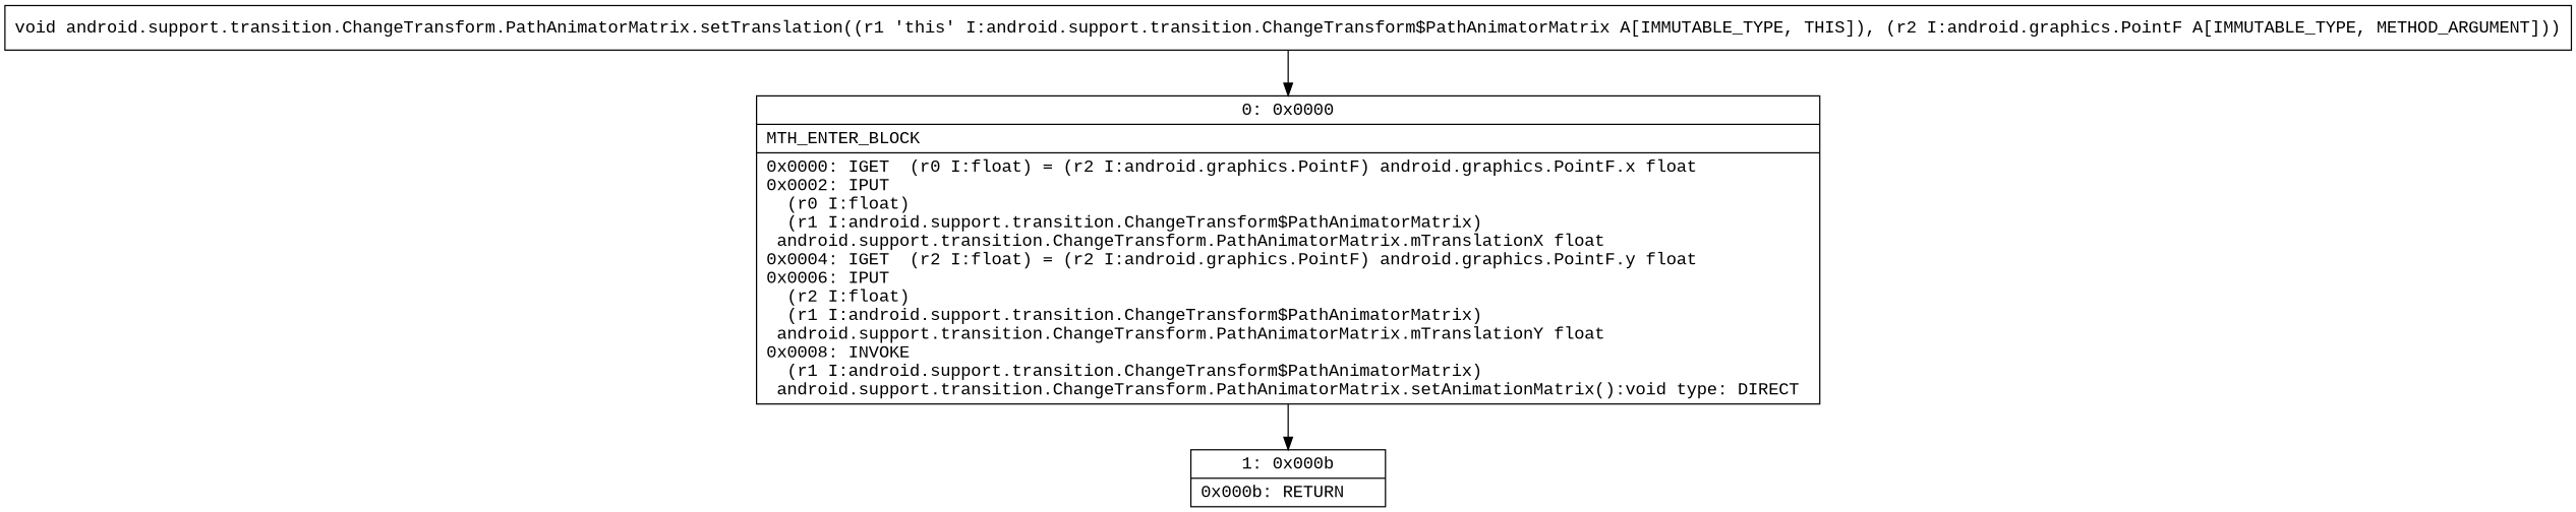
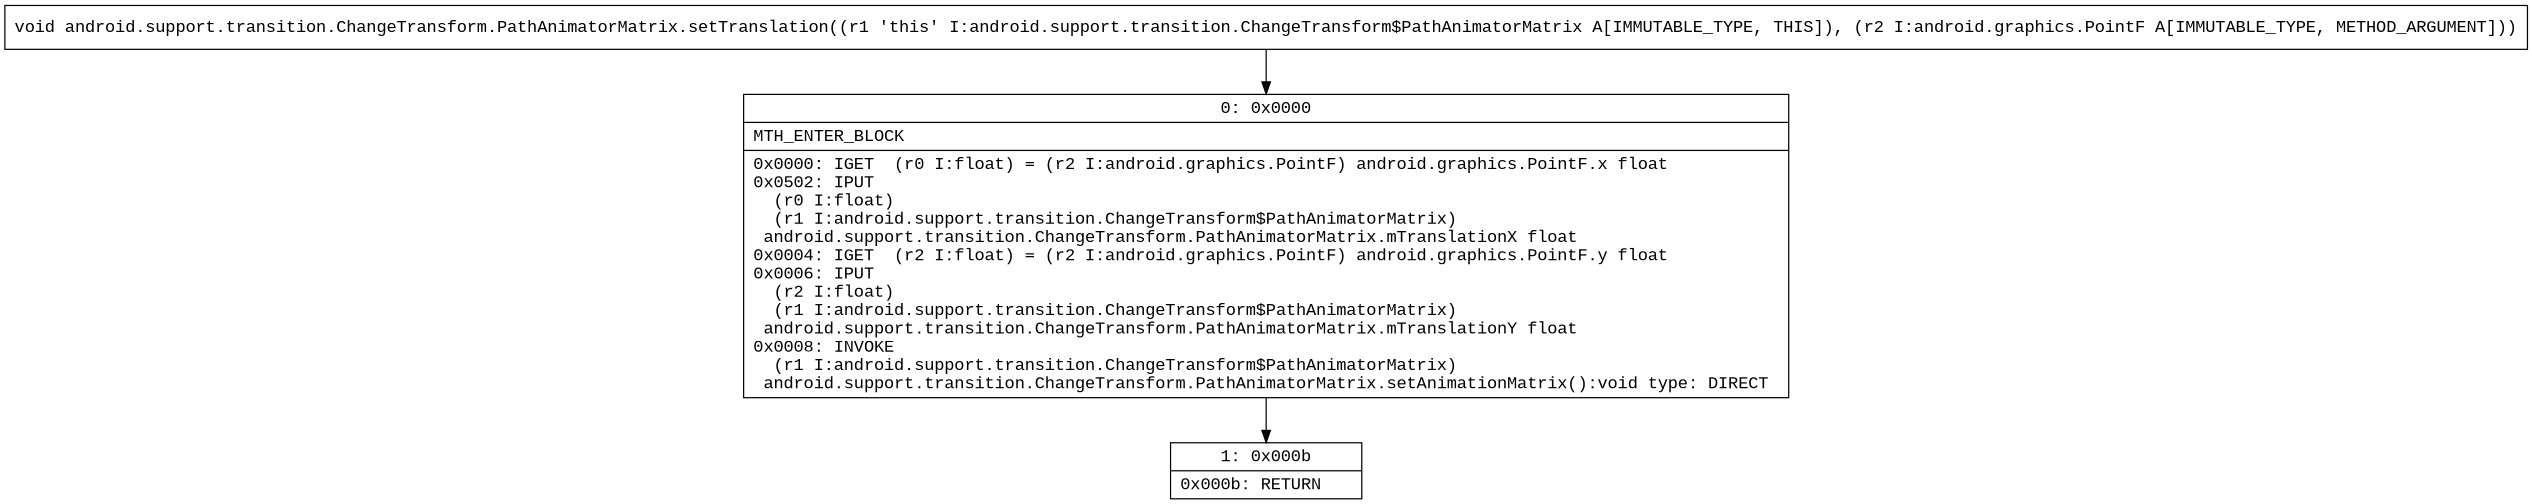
  digraph {
    fontname="Liberation Mono"
    node [shape=record fontname="Liberation Mono"]
    edge [fontname="Liberation Mono"]
-   n1 [label="{0\:\ 0x0000|MTH_ENTER_BLOCK\l|0x0000: IGET  (r0 I:float) = (r2 I:android.graphics.PointF) android.graphics.PointF.x float \l0x0002: IPUT  \l  (r0 I:float)\l  (r1 I:android.support.transition.ChangeTransform$PathAnimatorMatrix)\l android.support.transition.ChangeTransform.PathAnimatorMatrix.mTranslationX float \l0x0004: IGET  (r2 I:float) = (r2 I:android.graphics.PointF) android.graphics.PointF.y float \l0x0006: IPUT  \l  (r2 I:float)\l  (r1 I:android.support.transition.ChangeTransform$PathAnimatorMatrix)\l android.support.transition.ChangeTransform.PathAnimatorMatrix.mTranslationY float \l0x0008: INVOKE  \l  (r1 I:android.support.transition.ChangeTransform$PathAnimatorMatrix)\l android.support.transition.ChangeTransform.PathAnimatorMatrix.setAnimationMatrix():void type: DIRECT \l}"]
+   n1 [label="{0\:\ 0x0000|MTH_ENTER_BLOCK\l|0x0000: IGET  (r0 I:float) = (r2 I:android.graphics.PointF) android.graphics.PointF.x float \l0x0502: IPUT  \l  (r0 I:float)\l  (r1 I:android.support.transition.ChangeTransform$PathAnimatorMatrix)\l android.support.transition.ChangeTransform.PathAnimatorMatrix.mTranslationX float \l0x0004: IGET  (r2 I:float) = (r2 I:android.graphics.PointF) android.graphics.PointF.y float \l0x0006: IPUT  \l  (r2 I:float)\l  (r1 I:android.support.transition.ChangeTransform$PathAnimatorMatrix)\l android.support.transition.ChangeTransform.PathAnimatorMatrix.mTranslationY float \l0x0008: INVOKE  \l  (r1 I:android.support.transition.ChangeTransform$PathAnimatorMatrix)\l android.support.transition.ChangeTransform.PathAnimatorMatrix.setAnimationMatrix():void type: DIRECT \l}"]
    n2 [label="{1\:\ 0x000b|0x000b: RETURN   \l}"]
    n3 [label="{void android.support.transition.ChangeTransform.PathAnimatorMatrix.setTranslation((r1 'this' I:android.support.transition.ChangeTransform$PathAnimatorMatrix A[IMMUTABLE_TYPE, THIS]), (r2 I:android.graphics.PointF A[IMMUTABLE_TYPE, METHOD_ARGUMENT])) }"]
    n1 -> n2
    n3 -> n1
  }
